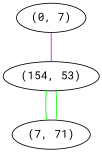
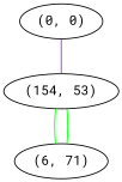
  graph {
    fontname="Roboto Mono"
    node [fontname="Roboto Mono"]
    edge [color=green fontname="Roboto Mono" weight=2]
    "(154, 53)"
-   "(6, 71)" [label="(7, 71)"]
-   "(0, 0)" [label="(0, 7)"]
+   "(6, 71)"
+   "(0, 0)"
    "(154, 53)" -- "(6, 71)"
    "(154, 53)" -- "(6, 71)"
    "(0, 0)" -- "(154, 53)" [color=purple weight=4]
  }
